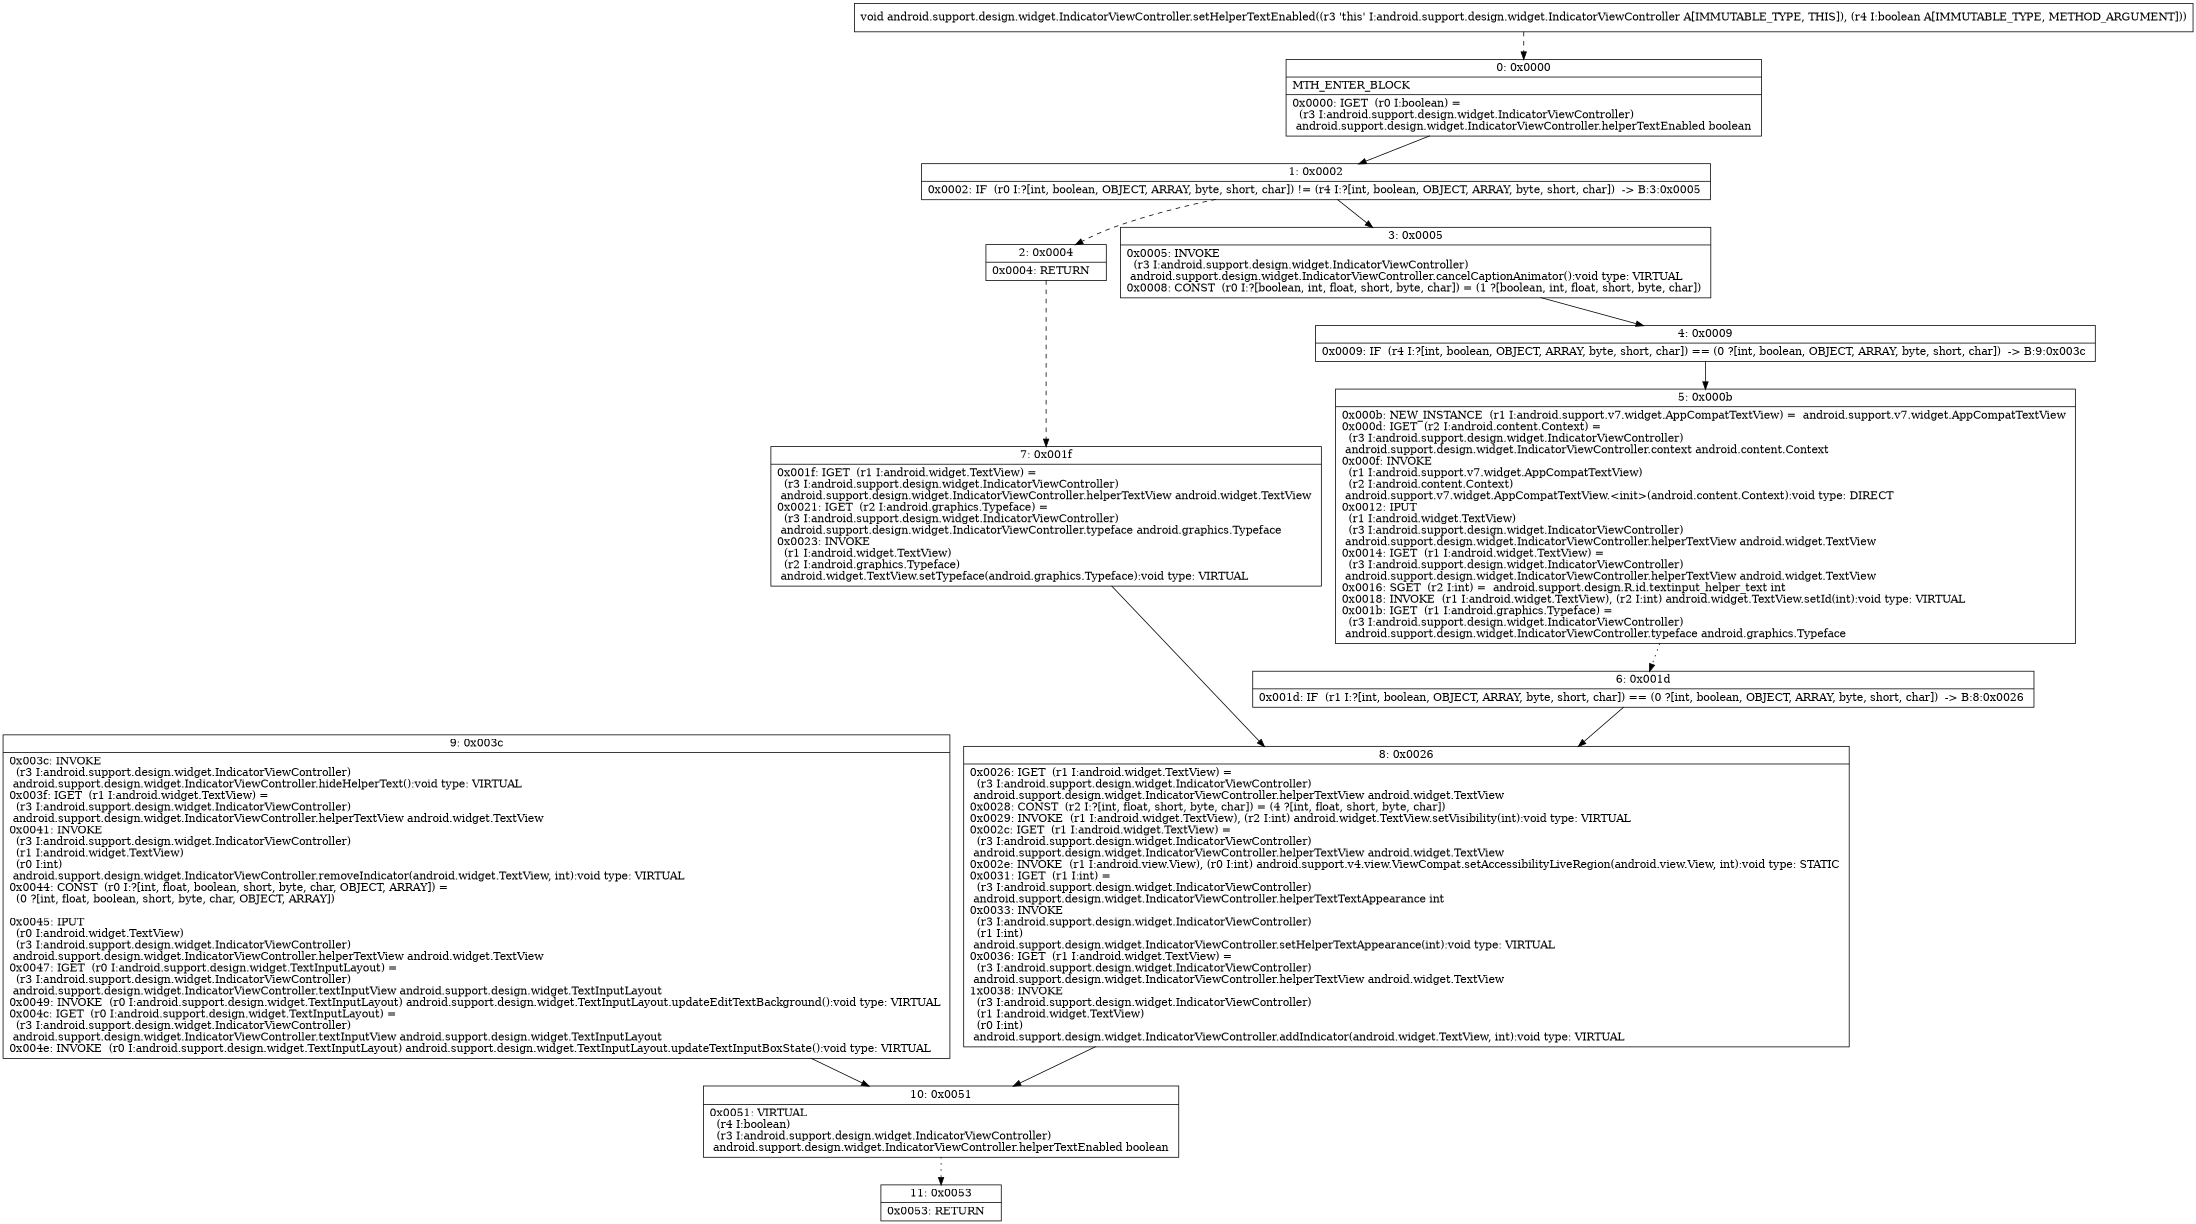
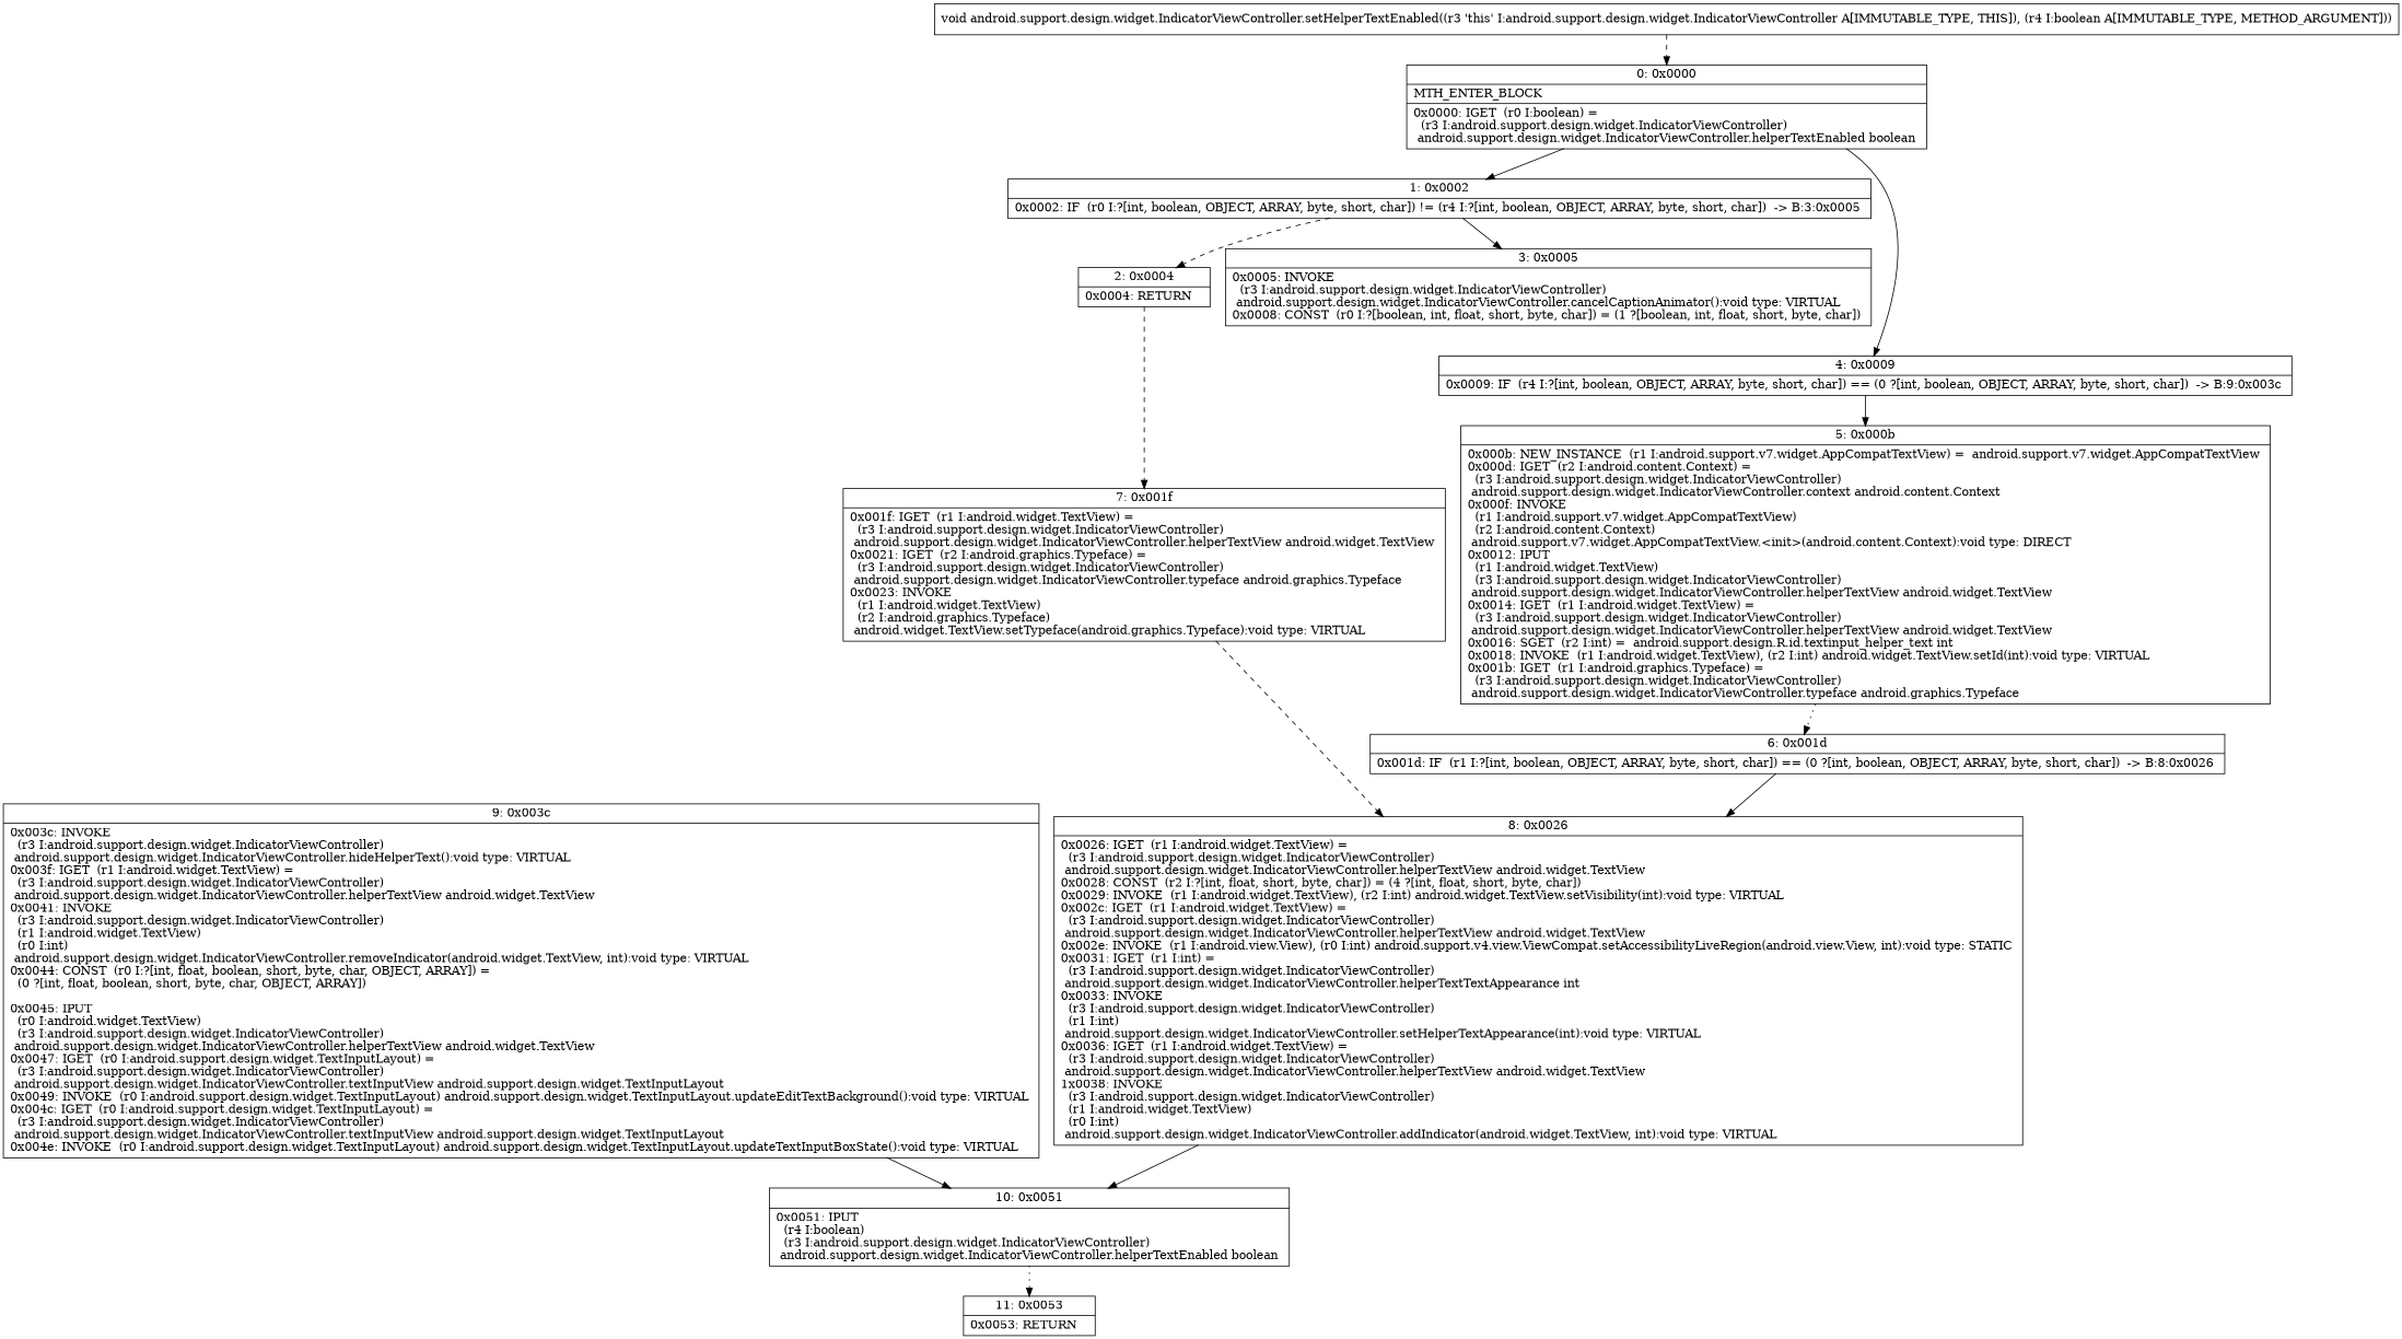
  digraph {
    node [shape=record]
    edge [style=solid]
    n1 [label="{0\:\ 0x0000|MTH_ENTER_BLOCK\l|0x0000: IGET  (r0 I:boolean) = \l  (r3 I:android.support.design.widget.IndicatorViewController)\l android.support.design.widget.IndicatorViewController.helperTextEnabled boolean \l}"]
    n2 [label="{1\:\ 0x0002|0x0002: IF  (r0 I:?[int, boolean, OBJECT, ARRAY, byte, short, char]) != (r4 I:?[int, boolean, OBJECT, ARRAY, byte, short, char])  \-\> B:3:0x0005 \l}"]
    n3 [label="{2\:\ 0x0004|0x0004: RETURN   \l}"]
    n4 [label="{3\:\ 0x0005|0x0005: INVOKE  \l  (r3 I:android.support.design.widget.IndicatorViewController)\l android.support.design.widget.IndicatorViewController.cancelCaptionAnimator():void type: VIRTUAL \l0x0008: CONST  (r0 I:?[boolean, int, float, short, byte, char]) = (1 ?[boolean, int, float, short, byte, char]) \l}"]
    n5 [label="{7\:\ 0x001f|0x001f: IGET  (r1 I:android.widget.TextView) = \l  (r3 I:android.support.design.widget.IndicatorViewController)\l android.support.design.widget.IndicatorViewController.helperTextView android.widget.TextView \l0x0021: IGET  (r2 I:android.graphics.Typeface) = \l  (r3 I:android.support.design.widget.IndicatorViewController)\l android.support.design.widget.IndicatorViewController.typeface android.graphics.Typeface \l0x0023: INVOKE  \l  (r1 I:android.widget.TextView)\l  (r2 I:android.graphics.Typeface)\l android.widget.TextView.setTypeface(android.graphics.Typeface):void type: VIRTUAL \l}"]
    n6 [label="{4\:\ 0x0009|0x0009: IF  (r4 I:?[int, boolean, OBJECT, ARRAY, byte, short, char]) == (0 ?[int, boolean, OBJECT, ARRAY, byte, short, char])  \-\> B:9:0x003c \l}"]
    n7 [label="{5\:\ 0x000b|0x000b: NEW_INSTANCE  (r1 I:android.support.v7.widget.AppCompatTextView) =  android.support.v7.widget.AppCompatTextView \l0x000d: IGET  (r2 I:android.content.Context) = \l  (r3 I:android.support.design.widget.IndicatorViewController)\l android.support.design.widget.IndicatorViewController.context android.content.Context \l0x000f: INVOKE  \l  (r1 I:android.support.v7.widget.AppCompatTextView)\l  (r2 I:android.content.Context)\l android.support.v7.widget.AppCompatTextView.\<init\>(android.content.Context):void type: DIRECT \l0x0012: IPUT  \l  (r1 I:android.widget.TextView)\l  (r3 I:android.support.design.widget.IndicatorViewController)\l android.support.design.widget.IndicatorViewController.helperTextView android.widget.TextView \l0x0014: IGET  (r1 I:android.widget.TextView) = \l  (r3 I:android.support.design.widget.IndicatorViewController)\l android.support.design.widget.IndicatorViewController.helperTextView android.widget.TextView \l0x0016: SGET  (r2 I:int) =  android.support.design.R.id.textinput_helper_text int \l0x0018: INVOKE  (r1 I:android.widget.TextView), (r2 I:int) android.widget.TextView.setId(int):void type: VIRTUAL \l0x001b: IGET  (r1 I:android.graphics.Typeface) = \l  (r3 I:android.support.design.widget.IndicatorViewController)\l android.support.design.widget.IndicatorViewController.typeface android.graphics.Typeface \l}"]
    n8 [label="{6\:\ 0x001d|0x001d: IF  (r1 I:?[int, boolean, OBJECT, ARRAY, byte, short, char]) == (0 ?[int, boolean, OBJECT, ARRAY, byte, short, char])  \-\> B:8:0x0026 \l}"]
    n9 [label="{9\:\ 0x003c|0x003c: INVOKE  \l  (r3 I:android.support.design.widget.IndicatorViewController)\l android.support.design.widget.IndicatorViewController.hideHelperText():void type: VIRTUAL \l0x003f: IGET  (r1 I:android.widget.TextView) = \l  (r3 I:android.support.design.widget.IndicatorViewController)\l android.support.design.widget.IndicatorViewController.helperTextView android.widget.TextView \l0x0041: INVOKE  \l  (r3 I:android.support.design.widget.IndicatorViewController)\l  (r1 I:android.widget.TextView)\l  (r0 I:int)\l android.support.design.widget.IndicatorViewController.removeIndicator(android.widget.TextView, int):void type: VIRTUAL \l0x0044: CONST  (r0 I:?[int, float, boolean, short, byte, char, OBJECT, ARRAY]) = \l  (0 ?[int, float, boolean, short, byte, char, OBJECT, ARRAY])\l \l0x0045: IPUT  \l  (r0 I:android.widget.TextView)\l  (r3 I:android.support.design.widget.IndicatorViewController)\l android.support.design.widget.IndicatorViewController.helperTextView android.widget.TextView \l0x0047: IGET  (r0 I:android.support.design.widget.TextInputLayout) = \l  (r3 I:android.support.design.widget.IndicatorViewController)\l android.support.design.widget.IndicatorViewController.textInputView android.support.design.widget.TextInputLayout \l0x0049: INVOKE  (r0 I:android.support.design.widget.TextInputLayout) android.support.design.widget.TextInputLayout.updateEditTextBackground():void type: VIRTUAL \l0x004c: IGET  (r0 I:android.support.design.widget.TextInputLayout) = \l  (r3 I:android.support.design.widget.IndicatorViewController)\l android.support.design.widget.IndicatorViewController.textInputView android.support.design.widget.TextInputLayout \l0x004e: INVOKE  (r0 I:android.support.design.widget.TextInputLayout) android.support.design.widget.TextInputLayout.updateTextInputBoxState():void type: VIRTUAL \l}"]
-   n10 [label="{10\:\ 0x0051|0x0051: VIRTUAL  \l  (r4 I:boolean)\l  (r3 I:android.support.design.widget.IndicatorViewController)\l android.support.design.widget.IndicatorViewController.helperTextEnabled boolean \l}"]
+   n10 [label="{10\:\ 0x0051|0x0051: IPUT  \l  (r4 I:boolean)\l  (r3 I:android.support.design.widget.IndicatorViewController)\l android.support.design.widget.IndicatorViewController.helperTextEnabled boolean \l}"]
    n11 [label="{8\:\ 0x0026|0x0026: IGET  (r1 I:android.widget.TextView) = \l  (r3 I:android.support.design.widget.IndicatorViewController)\l android.support.design.widget.IndicatorViewController.helperTextView android.widget.TextView \l0x0028: CONST  (r2 I:?[int, float, short, byte, char]) = (4 ?[int, float, short, byte, char]) \l0x0029: INVOKE  (r1 I:android.widget.TextView), (r2 I:int) android.widget.TextView.setVisibility(int):void type: VIRTUAL \l0x002c: IGET  (r1 I:android.widget.TextView) = \l  (r3 I:android.support.design.widget.IndicatorViewController)\l android.support.design.widget.IndicatorViewController.helperTextView android.widget.TextView \l0x002e: INVOKE  (r1 I:android.view.View), (r0 I:int) android.support.v4.view.ViewCompat.setAccessibilityLiveRegion(android.view.View, int):void type: STATIC \l0x0031: IGET  (r1 I:int) = \l  (r3 I:android.support.design.widget.IndicatorViewController)\l android.support.design.widget.IndicatorViewController.helperTextTextAppearance int \l0x0033: INVOKE  \l  (r3 I:android.support.design.widget.IndicatorViewController)\l  (r1 I:int)\l android.support.design.widget.IndicatorViewController.setHelperTextAppearance(int):void type: VIRTUAL \l0x0036: IGET  (r1 I:android.widget.TextView) = \l  (r3 I:android.support.design.widget.IndicatorViewController)\l android.support.design.widget.IndicatorViewController.helperTextView android.widget.TextView \l1x0038: INVOKE  \l  (r3 I:android.support.design.widget.IndicatorViewController)\l  (r1 I:android.widget.TextView)\l  (r0 I:int)\l android.support.design.widget.IndicatorViewController.addIndicator(android.widget.TextView, int):void type: VIRTUAL \l}"]
    n12 [label="{11\:\ 0x0053|0x0053: RETURN   \l}"]
    n13 [label="{void android.support.design.widget.IndicatorViewController.setHelperTextEnabled((r3 'this' I:android.support.design.widget.IndicatorViewController A[IMMUTABLE_TYPE, THIS]), (r4 I:boolean A[IMMUTABLE_TYPE, METHOD_ARGUMENT])) }"]
    n1 -> n2
    n2 -> n3 [style=dashed]
    n2 -> n4
    n3 -> n5 [style=dashed]
-   n4 -> n6
-   n5 -> n11
+   n1 -> n6
+   n5 -> n11 [style=dashed]
    n6 -> n7
    n7 -> n8 [style=dotted]
    n8 -> n11
    n9 -> n10
    n10 -> n12 [style=dotted]
    n11 -> n10
    n13 -> n1 [style=dashed]
  }
